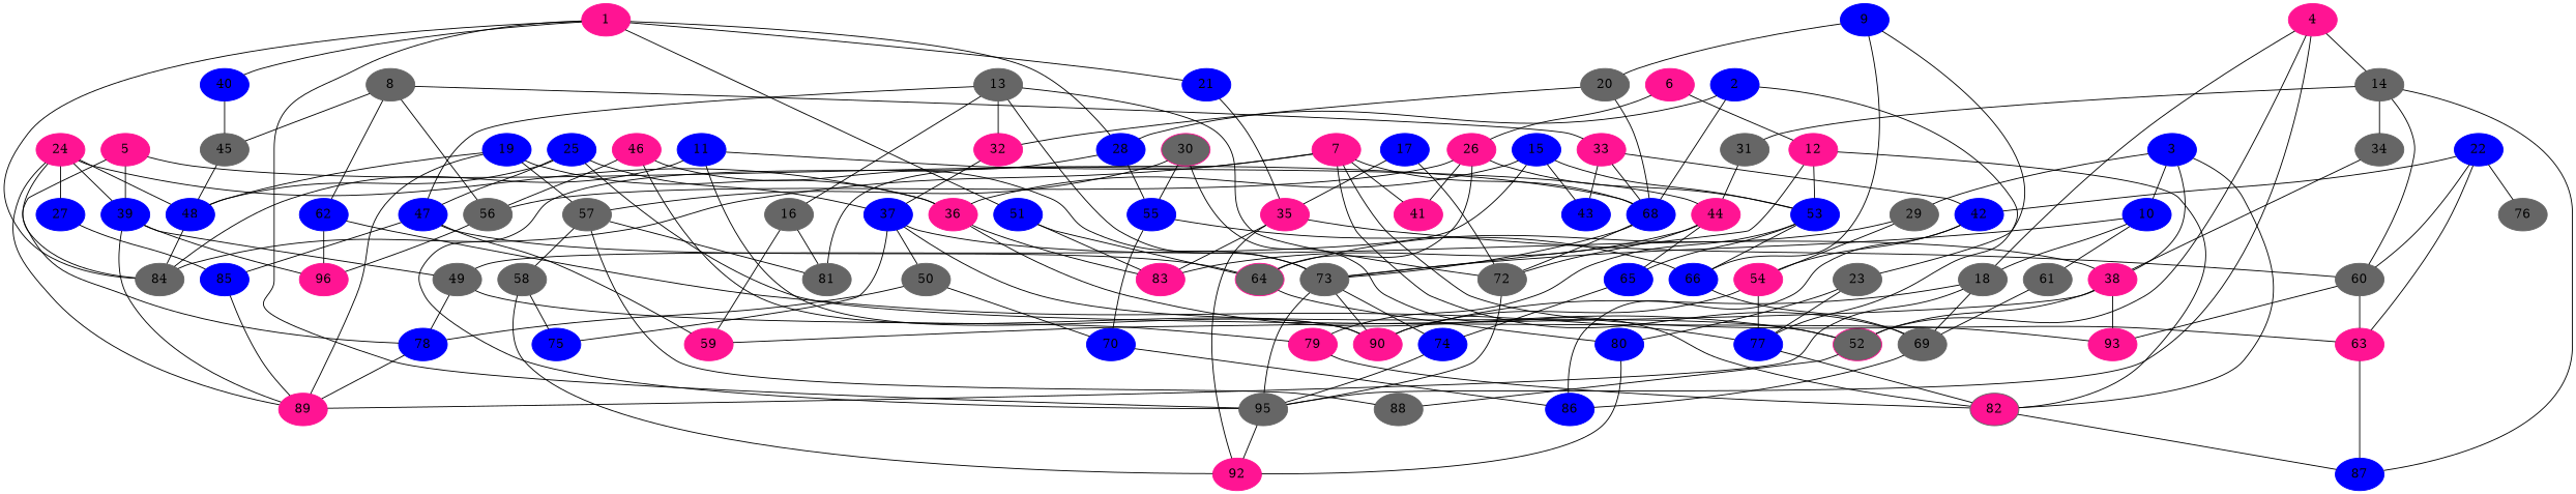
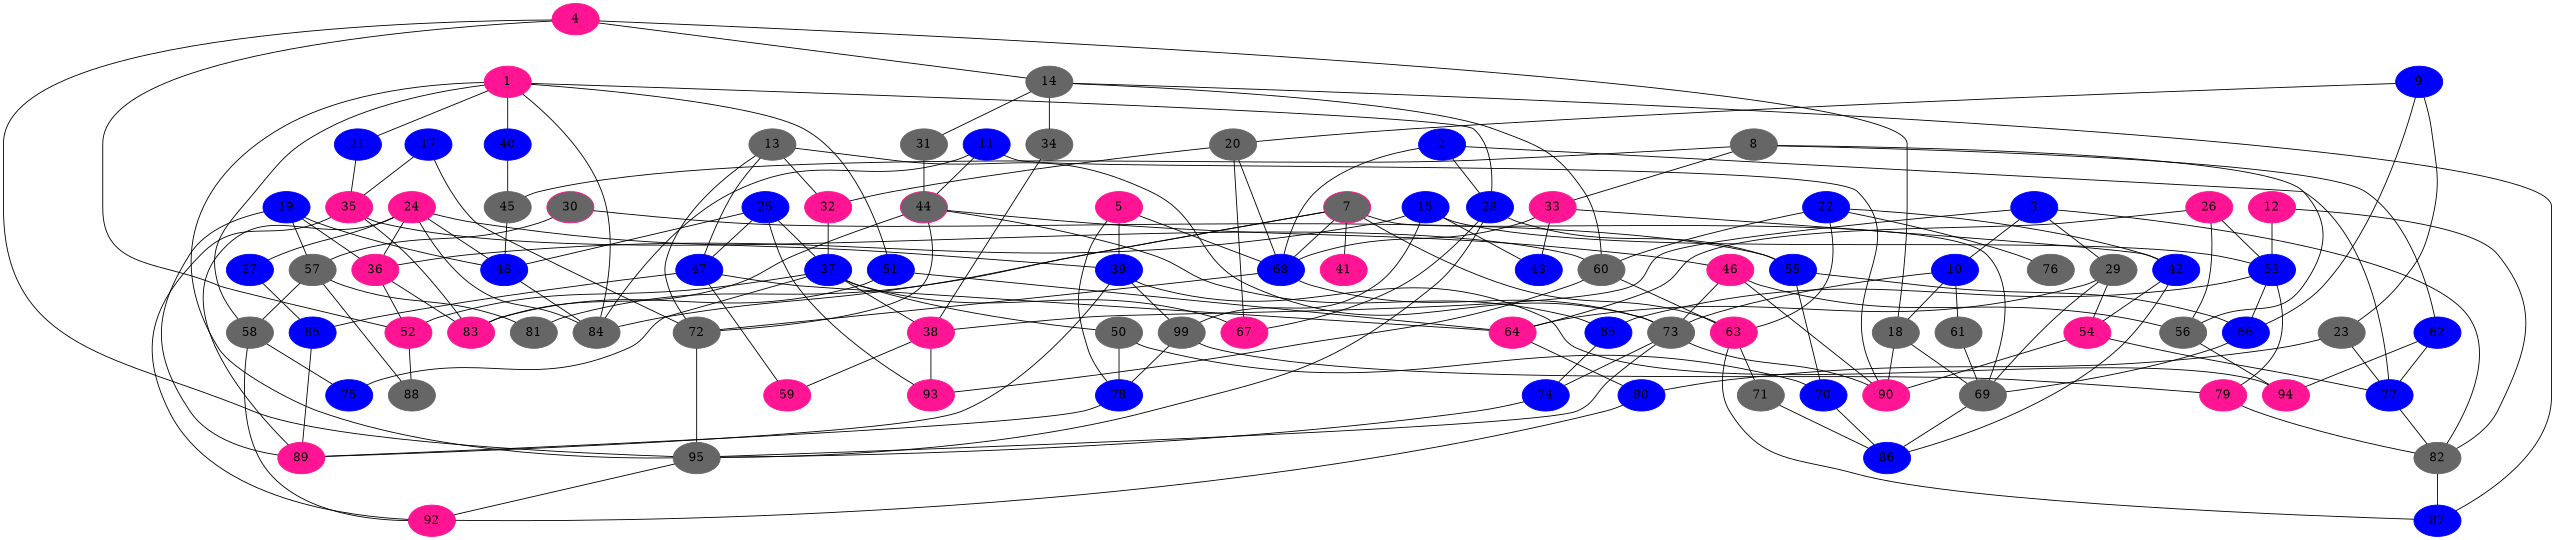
  graph {
    node [color=blue style=filled]
    1 [color=deeppink]
    21
    28
    40
    51
    58 [color=gray40]
    84 [color=gray40]
    n8 [color=gray40 label=95]
    35 [color=deeppink]
+   67 [color=deeppink]
    55
    45 [color=gray40]
-   64 [color=deeppink fillcolor=gray40]
+   64 [color=deeppink]
    83 [color=deeppink]
    92 [color=deeppink]
    75
    2
    68
    77
    73 [color=gray40]
    72 [color=gray40]
-   82 [color=gray40 fillcolor=deeppink]
+   82 [color=gray40]
    3
    10
    29 [color=gray40]
    38 [color=deeppink]
    18 [color=gray40]
    61 [color=gray40]
    69 [color=gray40]
    54 [color=deeppink]
-   52 [color=deeppink fillcolor=gray40]
+   52 [color=deeppink]
    59 [color=deeppink]
    93 [color=deeppink]
    87
    4 [color=deeppink]
    14 [color=gray40]
    31 [color=gray40]
    34 [color=gray40]
    60 [color=gray40]
    90 [color=deeppink]
    89 [color=deeppink]
    88 [color=gray40]
    5 [color=deeppink]
    39
    78
-   49 [color=gray40]
-   94 [color=deeppink label=96]
-   6 [color=deeppink]
+   49 [color=gray40 label=99]
+   94 [color=deeppink]
    12 [color=deeppink]
    26 [color=deeppink]
    53
    41 [color=deeppink]
    56 [color=gray40]
-   7 [color=deeppink]
+   7 [color=deeppink fillcolor=gray40]
    63 [color=deeppink]
    81 [color=gray40]
+   71 [color=gray40]
    86
    8 [color=gray40]
    33 [color=deeppink]
    62
    43
    42
    48
    20 [color=gray40]
    9
    23 [color=gray40]
    66
    32 [color=deeppink]
    80
    74
    11
-   44 [color=deeppink]
+   44 [color=deeppink fillcolor=gray40]
    46 [color=deeppink]
    65
    79 [color=deeppink]
    13 [color=gray40]
-   16 [color=gray40]
    47
    37
    85
    15
    36 [color=deeppink]
    17
    19
    57 [color=gray40]
    22
    76 [color=gray40]
    24 [color=deeppink]
    27
    25
    50 [color=gray40]
    70
    30 [color=deeppink fillcolor=gray40]
    1 -- 21
    1 -- 28
    1 -- 40
    1 -- 51
+   1 -- 58
    1 -- 84
    1 -- n8
    21 -- 35
    28 -- n8
+   28 -- 67
    28 -- 55
    40 -- 45
    51 -- 64
    51 -- 83
    58 -- 92
    58 -- 75
    n8 -- 92
    35 -- 83
    35 -- 92
    35 -- 60
    55 -- 66
    55 -- 70
    45 -- 48
    64 -- 80
    2 -- 28
    2 -- 68
    2 -- 77
    68 -- 73
    68 -- 72
    77 -- 82
    73 -- n8
    73 -- 90
    73 -- 74
    72 -- n8
    82 -- 87
    3 -- 82
    3 -- 10
    3 -- 29
    3 -- 38
    10 -- 73
    10 -- 18
    10 -- 61
    29 -- 64
+   29 -- 69
    29 -- 54
-   38 -- 52
    38 -- 59
    38 -- 93
    18 -- 69
    18 -- 90
-   18 -- 89
    61 -- 69
    69 -- 86
    54 -- 77
    54 -- 90
    52 -- 88
    4 -- n8
    4 -- 18
    4 -- 52
    4 -- 14
    14 -- 87
    14 -- 31
    14 -- 34
    14 -- 60
    31 -- 44
    34 -- 38
    60 -- 93
    60 -- 63
    5 -- 68
    5 -- 39
    5 -- 78
    39 -- 89
    39 -- 49
    39 -- 94
    78 -- 89
    49 -- 78
    49 -- 79
-   6 -- 12
-   6 -- 26
-   12 -- 73
    12 -- 82
    12 -- 53
    26 -- 64
    26 -- 53
-   26 -- 41
    26 -- 56
    53 -- 66
    53 -- 65
    53 -- 79
    56 -- 94
    7 -- 84
    7 -- 68
    7 -- 69
    7 -- 41
    7 -- 63
    7 -- 81
    63 -- 87
+   63 -- 71
+   71 -- 86
    8 -- 45
    8 -- 56
    8 -- 33
    8 -- 62
    33 -- 68
    33 -- 43
    33 -- 42
    62 -- 77
    62 -- 94
    42 -- 54
    42 -- 86
    48 -- 84
+   20 -- 67
    20 -- 68
    20 -- 32
    9 -- 20
    9 -- 23
    9 -- 66
    23 -- 77
    23 -- 80
    66 -- 69
    32 -- 37
    80 -- 92
    74 -- n8
    11 -- 84
    11 -- 90
    11 -- 44
    44 -- 83
    44 -- 72
+   44 -- 46
    44 -- 65
    46 -- 73
    46 -- 90
    46 -- 56
    65 -- 74
    79 -- 82
    13 -- 73
    13 -- 72
    13 -- 32
-   13 -- 16
    13 -- 47
-   16 -- 59
-   16 -- 81
    47 -- 64
    47 -- 59
    47 -- 85
+   37 -- 67
    37 -- 75
    37 -- 38
    37 -- 52
    37 -- 50
    85 -- 89
    15 -- 49
    15 -- 53
    15 -- 43
    15 -- 36
    36 -- 83
    36 -- 52
    17 -- 35
    17 -- 72
    19 -- 89
    19 -- 48
    19 -- 36
    19 -- 57
    57 -- 58
    57 -- 88
    57 -- 81
    22 -- 60
    22 -- 63
    22 -- 42
    22 -- 76
    24 -- 84
    24 -- 89
    24 -- 39
    24 -- 48
    24 -- 36
    24 -- 27
    27 -- 85
    25 -- 93
    25 -- 48
    25 -- 47
    25 -- 37
    50 -- 78
    50 -- 70
    70 -- 86
    30 -- 55
-   30 -- 82
    30 -- 57
  }
